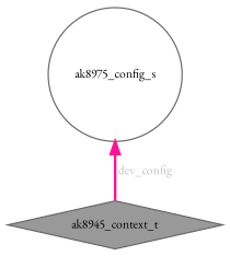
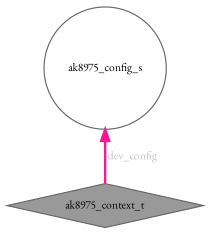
  digraph {
    fontname="EB Garamond"
    node [color=gray40 fontname="EB Garamond" fontsize=10 style=filled]
-   n1 [fillcolor=grey60 fontcolor=black height=0.2 label=ak8945_context_t shape=diamond width=0.4]
+   n1 [fillcolor=grey60 fontcolor=black height=0.2 label=ak8975_context_t shape=diamond width=0.4]
    n2 [fillcolor=white height=0.2 label=ak8975_config_s shape=circle width=0.4]
    n2 -> n1 [color=deeppink dir=back fontcolor=grey fontname="EB Garamond" fontsize=10 label=" dev_config" labelfontname=Helvetica labelfontsize=10 style=bold]
  }
